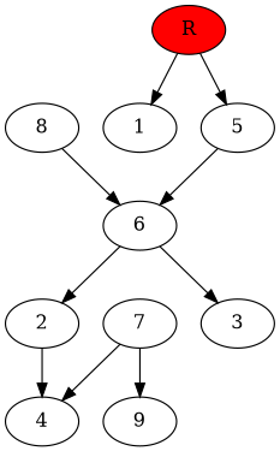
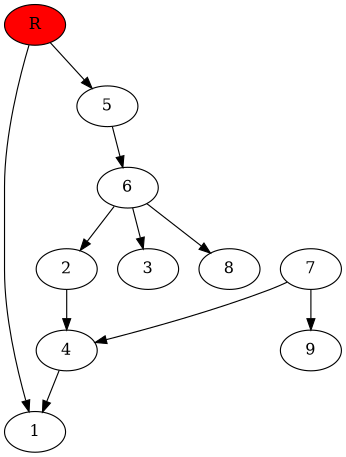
  digraph {
    6
    2
    3
    8
    4
    1
    5
    7
    9
    R [fillcolor="#ff0000" style=filled]
    6 -> 2
    6 -> 3
-   8 -> 6
+   6 -> 8
    2 -> 4
+   4 -> 1
    5 -> 6
    7 -> 4
    7 -> 9
    R -> 1
    R -> 5
  }
